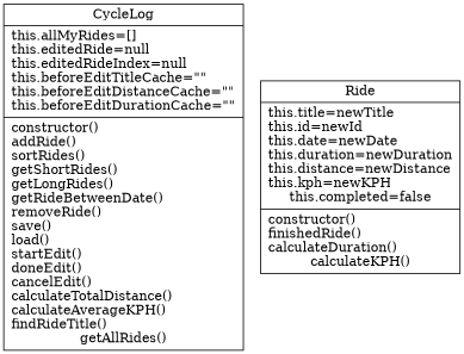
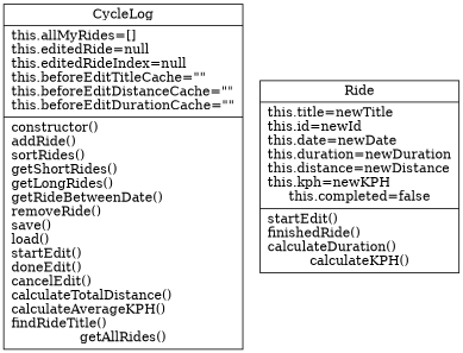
  digraph {
    node [shape=record style=filled fillcolor=white]
    n1 [label="{CycleLog|this.allMyRides=[]\lthis.editedRide=null\lthis.editedRideIndex=null\lthis.beforeEditTitleCache=\"\"\lthis.beforeEditDistanceCache=\"\"\lthis.beforeEditDurationCache=\"\"|constructor()\laddRide()\lsortRides()\lgetShortRides()\lgetLongRides()\lgetRideBetweenDate()\lremoveRide()\lsave()\lload()\lstartEdit()\ldoneEdit()\lcancelEdit()\lcalculateTotalDistance()\lcalculateAverageKPH()\lfindRideTitle()\lgetAllRides()}"]
-   n2 [label="{Ride|this.title=newTitle\lthis.id=newId\lthis.date=newDate\lthis.duration=newDuration\lthis.distance=newDistance\lthis.kph=newKPH\lthis.completed=false|constructor()\lfinishedRide()\lcalculateDuration()\lcalculateKPH()}"]
+   n2 [label="{Ride|this.title=newTitle\lthis.id=newId\lthis.date=newDate\lthis.duration=newDuration\lthis.distance=newDistance\lthis.kph=newKPH\lthis.completed=false|startEdit()\lfinishedRide()\lcalculateDuration()\lcalculateKPH()}"]
  }
